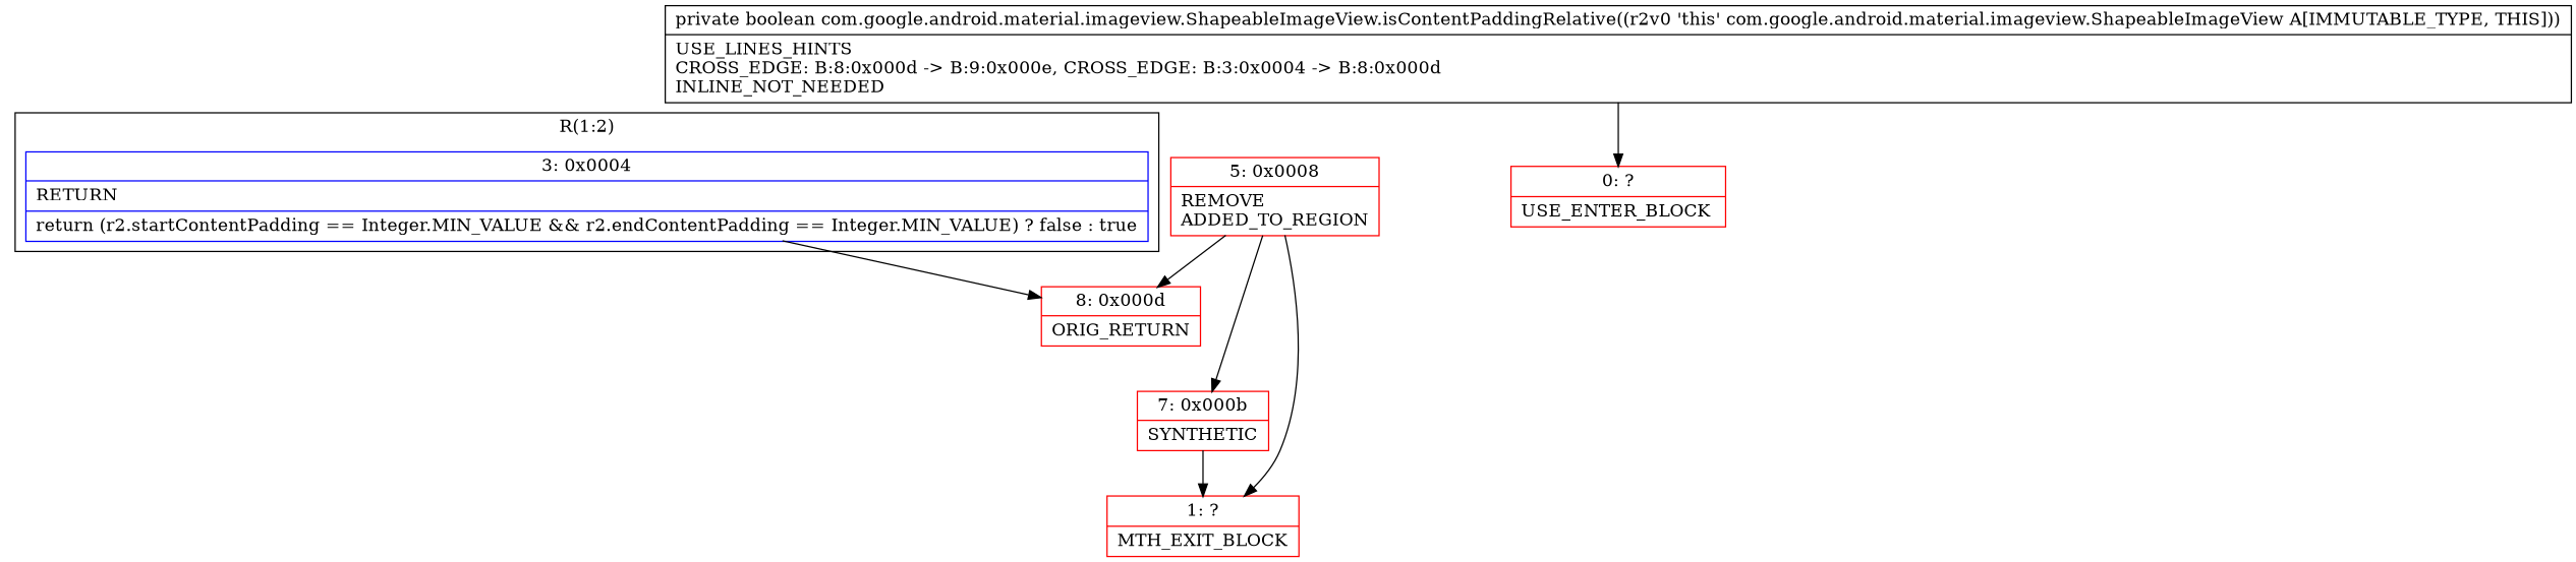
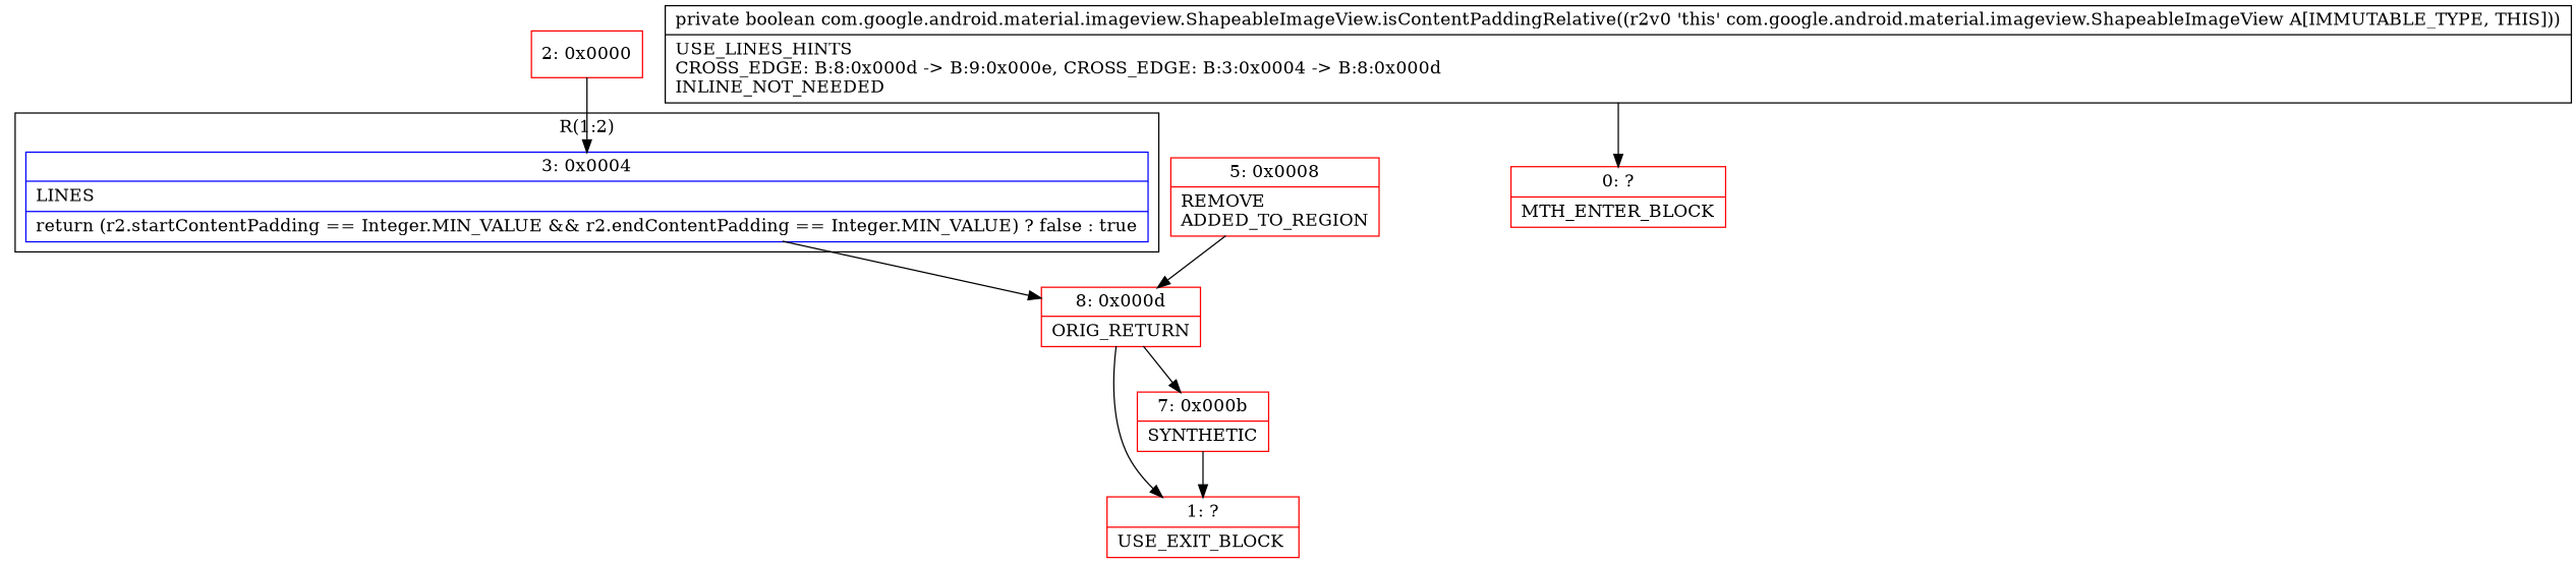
  digraph {
    node [color=red shape=record]
-   n1 [color=blue label="{3\:\ 0x0004|RETURN\l|return (r2.startContentPadding == Integer.MIN_VALUE && r2.endContentPadding == Integer.MIN_VALUE) ? false : true\l}"]
+   n1 [color=blue label="{3\:\ 0x0004|LINES\l|return (r2.startContentPadding == Integer.MIN_VALUE && r2.endContentPadding == Integer.MIN_VALUE) ? false : true\l}"]
    n2 [label="{8\:\ 0x000d|ORIG_RETURN\l}"]
-   n3 [label="{1\:\ ?|MTH_EXIT_BLOCK\l}"]
-   n4 [label="{0\:\ ?|USE_ENTER_BLOCK\l}"]
+   n3 [label="{1\:\ ?|USE_EXIT_BLOCK\l}"]
+   n4 [label="{0\:\ ?|MTH_ENTER_BLOCK\l}"]
+   n5 [label="{2\:\ 0x0000}"]
    n6 [label="{5\:\ 0x0008|REMOVE\lADDED_TO_REGION\l}"]
    n7 [label="{7\:\ 0x000b|SYNTHETIC\l}"]
    n8 [label="{private boolean com.google.android.material.imageview.ShapeableImageView.isContentPaddingRelative((r2v0 'this' com.google.android.material.imageview.ShapeableImageView A[IMMUTABLE_TYPE, THIS]))  | USE_LINES_HINTS\lCROSS_EDGE: B:8:0x000d \-\> B:9:0x000e, CROSS_EDGE: B:3:0x0004 \-\> B:8:0x000d\lINLINE_NOT_NEEDED\l}" color=""]
    subgraph cluster_1 {
      label="R(1:2)"
      n1
    }
    n1 -> n2
-   n6 -> n3
+   n2 -> n3
+   n5 -> n1
    n6 -> n2
-   n6 -> n7
+   n2 -> n7
    n7 -> n3
    n8 -> n4
  }
